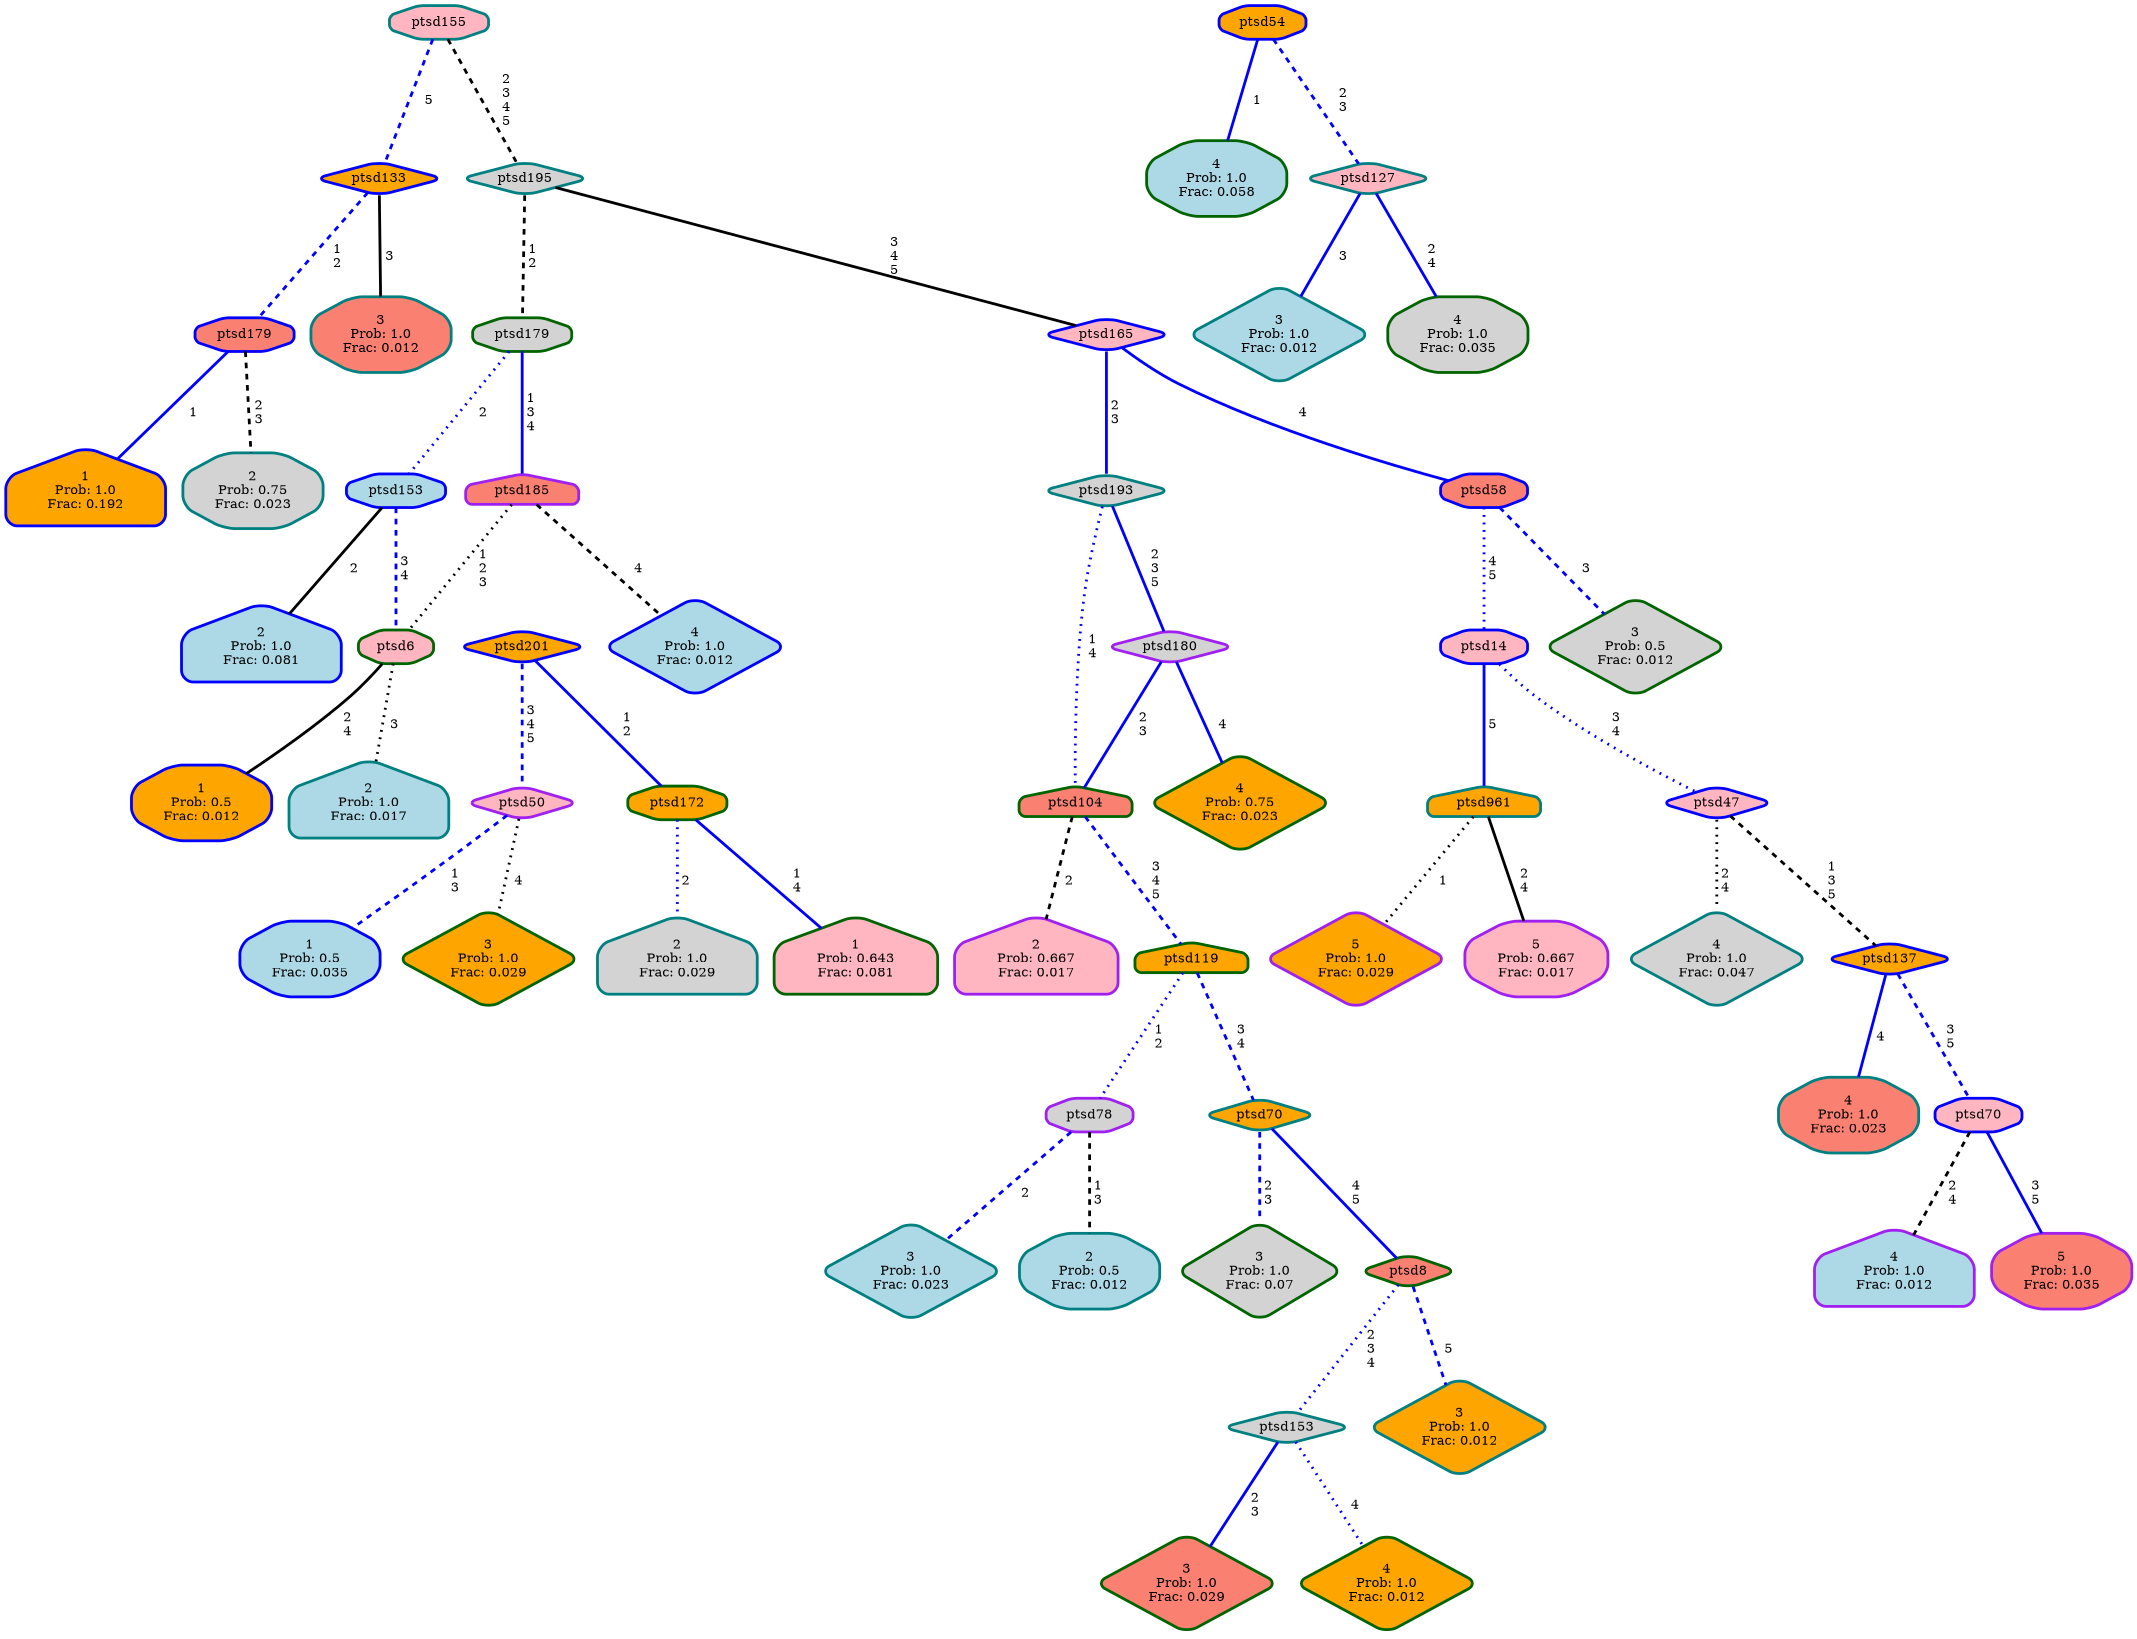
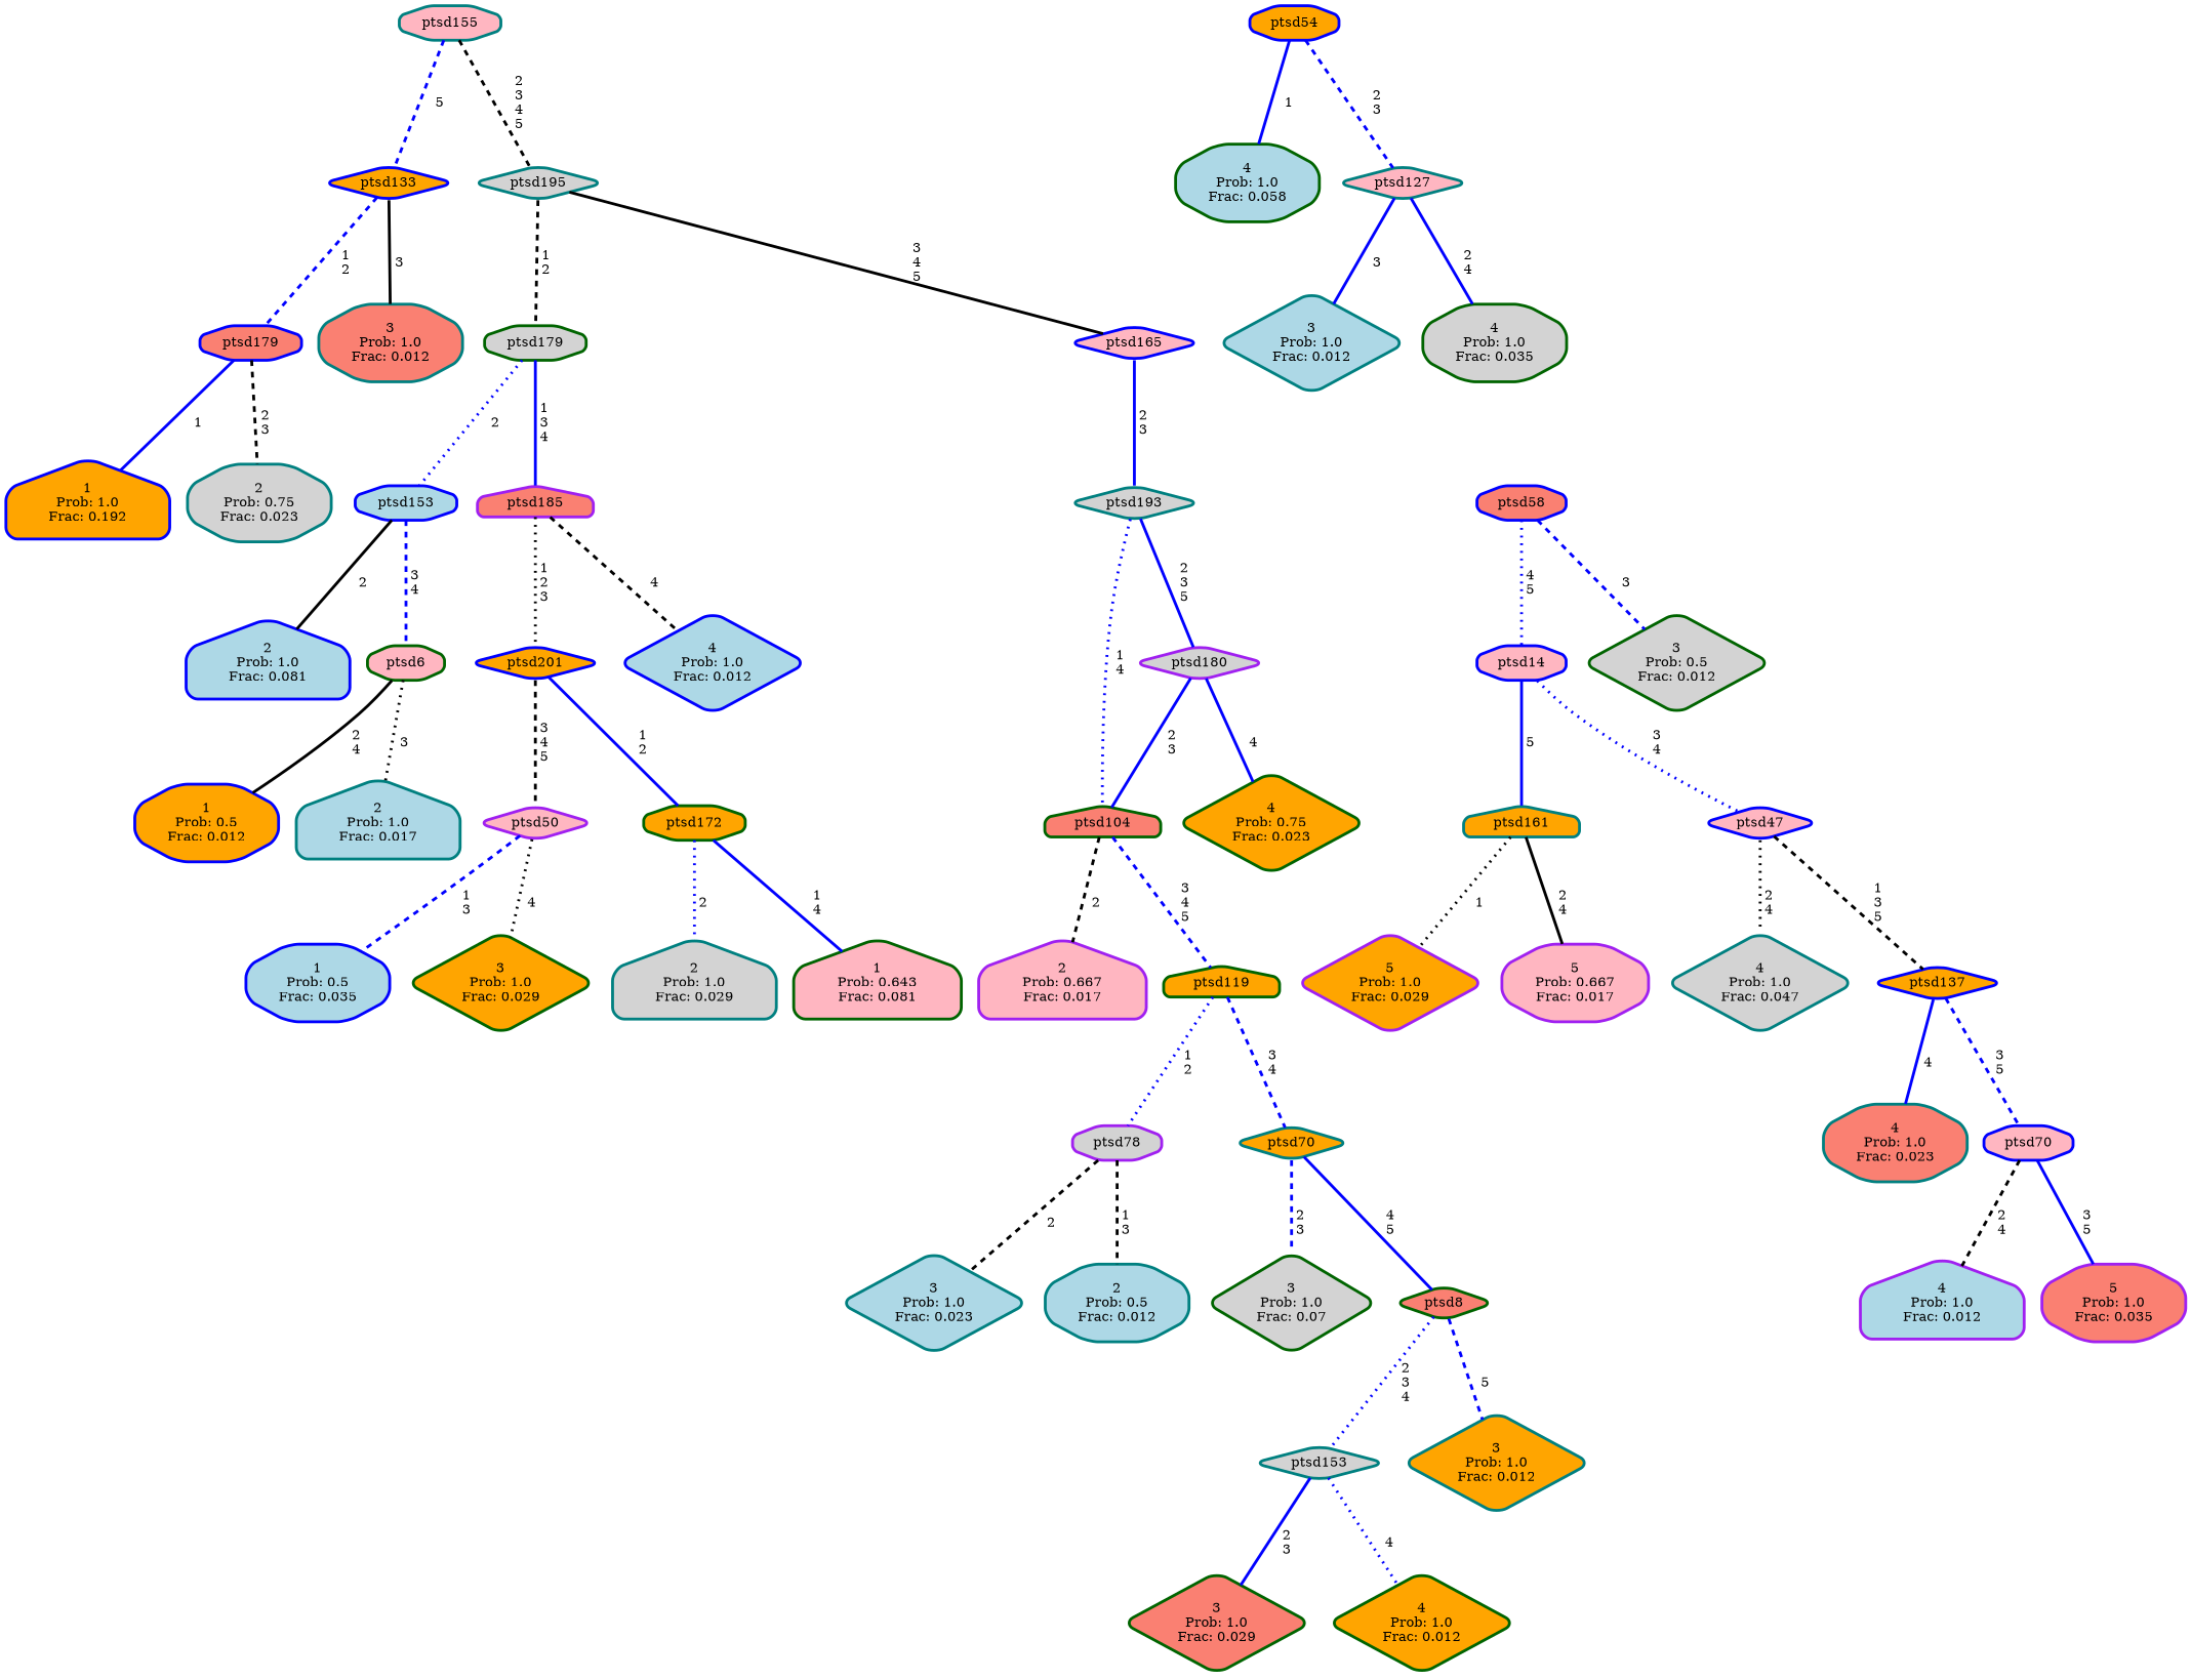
  graph {
    fontname="DejaVu Serif"
    ranksep="0 equally"
    splines=straight
    node [color=teal fillcolor=orange fontcolor=black fontname="DejaVu Serif" penwidth=3 shape=diamond style="filled, rounded"]
    edge [color=blue fontname="DejaVu Serif" penwidth=3 style=bold]
    n1 [color=blue label="1\nProb: 1.0\nFrac: 0.192" shape=house]
    n2 [color=blue fillcolor=salmon label=ptsd179 shape=octagon]
    n3 [fillcolor=lightgrey label="2\nProb: 0.75\nFrac: 0.023" shape=octagon]
    n4 [color=blue label=ptsd133]
    n5 [fillcolor=salmon label="3\nProb: 1.0\nFrac: 0.012" shape=octagon]
    n6 [fillcolor=lightpink label=ptsd155 shape=octagon]
    n7 [fillcolor=lightgrey label=ptsd195]
    n8 [color=darkgreen fillcolor=lightgrey label=ptsd179 shape=octagon]
    n9 [color=blue fillcolor=lightpink label=ptsd165]
    n10 [color=blue fillcolor=lightblue label="2\nProb: 1.0\nFrac: 0.081" shape=house]
    n11 [color=blue fillcolor=lightblue label=ptsd153 shape=octagon]
    n12 [color=darkgreen fillcolor=lightpink label=ptsd6 shape=octagon]
    n13 [fillcolor=lightblue label="2\nProb: 1.0\nFrac: 0.017" shape=house]
    n14 [color=blue label="1\nProb: 0.5\nFrac: 0.012" shape=octagon]
    n15 [color=purple fillcolor=salmon label=ptsd185 shape=house]
    n16 [color=blue label=ptsd201]
    n17 [color=blue fillcolor=lightblue label="4\nProb: 1.0\nFrac: 0.012"]
    n18 [fillcolor=lightgrey label="2\nProb: 1.0\nFrac: 0.029" shape=house]
    n19 [color=darkgreen label=ptsd172 shape=octagon]
    n20 [color=darkgreen fillcolor=lightpink label="1\nProb: 0.643\nFrac: 0.081" shape=house]
    n21 [color=purple fillcolor=lightpink label=ptsd50]
    n22 [color=blue fillcolor=lightblue label="1\nProb: 0.5\nFrac: 0.035" shape=octagon]
    n23 [color=darkgreen label="3\nProb: 1.0\nFrac: 0.029"]
    n24 [fillcolor=lightgrey label=ptsd193]
    n25 [color=blue fillcolor=salmon label=ptsd58 shape=octagon]
    n26 [color=darkgreen fillcolor=lightblue label="4\nProb: 1.0\nFrac: 0.058" shape=octagon]
    n27 [color=blue label=ptsd54 shape=octagon]
    n28 [fillcolor=lightpink label=ptsd127]
    n29 [fillcolor=lightblue label="3\nProb: 1.0\nFrac: 0.012"]
    n30 [color=darkgreen fillcolor=lightgrey label="4\nProb: 1.0\nFrac: 0.035" shape=octagon]
    n31 [color=purple fillcolor=lightgrey label=ptsd180]
    n32 [color=darkgreen fillcolor=salmon label=ptsd104 shape=house]
    n33 [color=darkgreen label="4\nProb: 0.75\nFrac: 0.023"]
    n34 [color=purple fillcolor=lightpink label="2\nProb: 0.667\nFrac: 0.017" shape=house]
    n35 [color=darkgreen label=ptsd119 shape=house]
    n36 [color=purple fillcolor=lightgrey label=ptsd78 shape=octagon]
    n37 [label=ptsd70]
    n38 [fillcolor=lightblue label="3\nProb: 1.0\nFrac: 0.023"]
    n39 [fillcolor=lightblue label="2\nProb: 0.5\nFrac: 0.012" shape=octagon]
    n40 [color=darkgreen fillcolor=lightgrey label="3\nProb: 1.0\nFrac: 0.07"]
    n41 [color=darkgreen fillcolor=salmon label=ptsd8]
    n42 [fillcolor=lightgrey label=ptsd153]
    n43 [label="3\nProb: 1.0\nFrac: 0.012"]
    n44 [color=darkgreen fillcolor=salmon label="3\nProb: 1.0\nFrac: 0.029"]
    n45 [color=darkgreen label="4\nProb: 1.0\nFrac: 0.012"]
    n46 [color=darkgreen fillcolor=lightgrey label="3\nProb: 0.5\nFrac: 0.012"]
    n47 [color=blue fillcolor=lightpink label=ptsd14 shape=octagon]
    n48 [color=blue fillcolor=lightpink label=ptsd47]
-   n49 [label=ptsd961 shape=house]
+   n49 [label=ptsd161 shape=house]
    n50 [fillcolor=lightgrey label="4\nProb: 1.0\nFrac: 0.047"]
    n51 [color=blue label=ptsd137]
    n52 [fillcolor=salmon label="4\nProb: 1.0\nFrac: 0.023" shape=octagon]
    n53 [color=blue fillcolor=lightpink label=ptsd70 shape=octagon]
    n54 [color=purple fillcolor=lightblue label="4\nProb: 1.0\nFrac: 0.012" shape=house]
    n55 [color=purple fillcolor=salmon label="5\nProb: 1.0\nFrac: 0.035" shape=octagon]
    n56 [color=purple label="5\nProb: 1.0\nFrac: 0.029"]
    n57 [color=purple fillcolor=lightpink label="5\nProb: 0.667\nFrac: 0.017" shape=octagon]
    subgraph sub_1 {
      rank=same
    }
    n2 -- n1 [label=" 1"]
    n2 -- n3 [color=black label=" 2\n 3" style=dashed]
    n4 -- n2 [label=" 1\n 2" style=dashed]
    n4 -- n5 [color=black label=" 3"]
    n6 -- n4 [label=" 5" style=dashed]
    n6 -- n7 [color=black label=" 2\n 3\n 4\n 5" style=dashed]
    n7 -- n8 [color=black label=" 1\n 2" style=dashed]
    n7 -- n9 [color=black label=" 3\n 4\n 5"]
    n8 -- n11 [label=" 2" style=dotted]
    n8 -- n15 [label=" 1\n 3\n 4"]
    n9 -- n24 [label=" 2\n 3"]
-   n9 -- n25 [label=" 4"]
    n11 -- n10 [color=black label=" 2"]
    n11 -- n12 [label=" 3\n 4" style=dashed]
    n12 -- n13 [color=black label=" 3" style=dotted]
    n12 -- n14 [color=black label=" 2\n 4"]
-   n15 -- n12 [color=black label=" 1\n 2\n 3" style=dotted]
+   n15 -- n16 [color=black label=" 1\n 2\n 3" style=dotted]
    n15 -- n17 [color=black label=" 4" style=dashed]
    n16 -- n19 [label=" 1\n 2"]
-   n16 -- n21 [label=" 3\n 4\n 5" style=dashed]
+   n16 -- n21 [color=black label=" 3\n 4\n 5" style=dashed]
    n19 -- n18 [label=" 2" style=dotted]
    n19 -- n20 [label=" 1\n 4"]
    n21 -- n22 [label=" 1\n 3" style=dashed]
    n21 -- n23 [color=black label=" 4" style=dotted]
    n24 -- n31 [label=" 2\n 3\n 5"]
    n24 -- n32 [label=" 1\n 4" style=dotted]
    n25 -- n46 [label=" 3" style=dashed]
    n25 -- n47 [label=" 4\n 5" style=dotted]
    n27 -- n26 [label=" 1"]
    n27 -- n28 [label=" 2\n 3" style=dashed]
    n28 -- n29 [label=" 3"]
    n28 -- n30 [label=" 2\n 4"]
    n31 -- n32 [label=" 2\n 3"]
    n31 -- n33 [label=" 4"]
    n32 -- n34 [color=black label=" 2" style=dashed]
    n32 -- n35 [label=" 3\n 4\n 5" style=dashed]
    n35 -- n36 [label=" 1\n 2" style=dotted]
    n35 -- n37 [label=" 3\n 4" style=dashed]
-   n36 -- n38 [label=" 2" style=dashed]
+   n36 -- n38 [color=black label=" 2" style=dashed]
    n36 -- n39 [color=black label=" 1\n 3" style=dashed]
    n37 -- n40 [label=" 2\n 3" style=dashed]
    n37 -- n41 [label=" 4\n 5"]
    n41 -- n42 [label=" 2\n 3\n 4" style=dotted]
    n41 -- n43 [label=" 5" style=dashed]
    n42 -- n44 [label=" 2\n 3"]
    n42 -- n45 [label=" 4" style=dotted]
    n47 -- n48 [label=" 3\n 4" style=dotted]
    n47 -- n49 [label=" 5"]
    n48 -- n50 [color=black label=" 2\n 4" style=dotted]
    n48 -- n51 [color=black label=" 1\n 3\n 5" style=dashed]
    n49 -- n56 [color=black label=" 1" style=dotted]
    n49 -- n57 [color=black label=" 2\n 4"]
    n51 -- n52 [label=" 4"]
    n51 -- n53 [label=" 3\n 5" style=dashed]
    n53 -- n54 [color=black label=" 2\n 4" style=dashed]
    n53 -- n55 [label=" 3\n 5"]
  }
